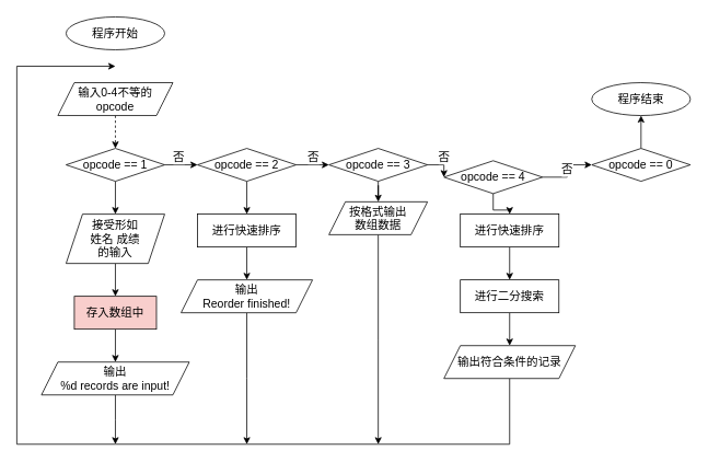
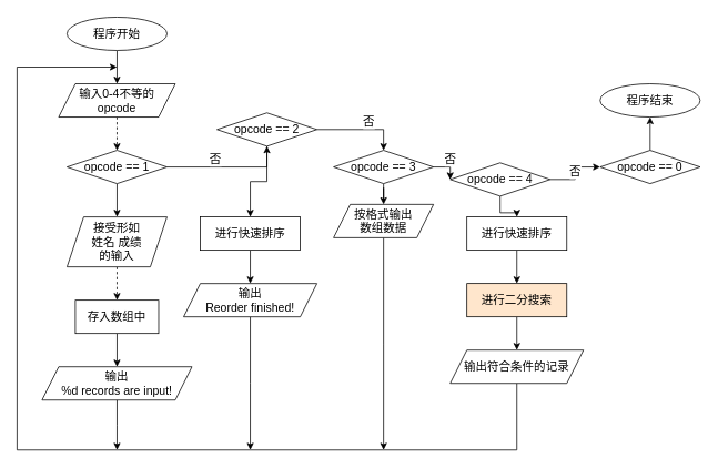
  <mxCell id="0" />
  <mxCell id="1" parent="0" />
+ <mxCell id="2" value="" style="edgeStyle=orthogonalEdgeStyle;rounded=0;orthogonalLoop=1;jettySize=auto;html=1;" parent="1" source="3" target="5" edge="1"><mxGeometry relative="1" as="geometry" /></mxCell>
  <mxCell id="3" value="&lt;font style=&quot;font-size: 14px;&quot;&gt;程序开始&lt;/font&gt;" style="ellipse;whiteSpace=wrap;html=1;" parent="1" vertex="1"><mxGeometry x="80" y="20" width="120" height="40" as="geometry" /></mxCell>
  <mxCell id="4" value="" style="edgeStyle=orthogonalEdgeStyle;rounded=0;orthogonalLoop=1;jettySize=auto;html=1;dashed=1;" edge="1" parent="1" source="5" target="11"><mxGeometry relative="1" as="geometry" /></mxCell>
  <mxCell id="5" value="&lt;span style=&quot;font-size: 14px;&quot;&gt;输入0-4不等的&lt;br&gt;opcode&lt;/span&gt;" style="shape=parallelogram;perimeter=parallelogramPerimeter;whiteSpace=wrap;html=1;fixedSize=1;" parent="1" vertex="1"><mxGeometry x="70" y="100" width="140" height="40" as="geometry" /></mxCell>
  <mxCell id="6" value="" style="edgeStyle=orthogonalEdgeStyle;rounded=0;orthogonalLoop=1;jettySize=auto;html=1;exitX=0.5;exitY=0;exitDx=0;exitDy=0;" edge="1" parent="1" source="7" target="24"><mxGeometry relative="1" as="geometry"><mxPoint x="830" y="330" as="sourcePoint" /></mxGeometry></mxCell>
  <mxCell id="7" value="&lt;font style=&quot;font-size: 14px;&quot;&gt;opcode == 0&lt;/font&gt;" style="rhombus;whiteSpace=wrap;html=1;" vertex="1" parent="1"><mxGeometry x="720" y="180" width="120" height="40" as="geometry" /></mxCell>
  <mxCell id="8" value="" style="edgeStyle=orthogonalEdgeStyle;rounded=0;orthogonalLoop=1;jettySize=auto;html=1;" edge="1" parent="1" source="11" target="15"><mxGeometry relative="1" as="geometry" /></mxCell>
  <mxCell id="9" value="&lt;font style=&quot;font-size: 14px;&quot;&gt;否&lt;/font&gt;" style="edgeLabel;html=1;align=center;verticalAlign=middle;resizable=0;points=[];" vertex="1" connectable="0" parent="8"><mxGeometry x="-0.217" y="2" relative="1" as="geometry"><mxPoint y="-8" as="offset" /></mxGeometry></mxCell>
  <mxCell id="10" value="" style="edgeStyle=orthogonalEdgeStyle;rounded=0;orthogonalLoop=1;jettySize=auto;html=1;" edge="1" parent="1" source="11" target="26"><mxGeometry relative="1" as="geometry" /></mxCell>
  <mxCell id="11" value="&lt;font style=&quot;font-size: 14px;&quot;&gt;opcode == 1&lt;/font&gt;" style="rhombus;whiteSpace=wrap;html=1;" vertex="1" parent="1"><mxGeometry x="80" y="180" width="120" height="40" as="geometry" /></mxCell>
  <mxCell id="12" value="" style="edgeStyle=orthogonalEdgeStyle;rounded=0;orthogonalLoop=1;jettySize=auto;html=1;" edge="1" parent="1" source="15" target="19"><mxGeometry relative="1" as="geometry" /></mxCell>
  <mxCell id="13" value="&lt;font style=&quot;font-size: 14px;&quot;&gt;否&lt;/font&gt;" style="edgeLabel;html=1;align=center;verticalAlign=middle;resizable=0;points=[];" vertex="1" connectable="0" parent="12"><mxGeometry x="0.283" y="2" relative="1" as="geometry"><mxPoint x="-6" y="-8" as="offset" /></mxGeometry></mxCell>
  <mxCell id="14" value="" style="edgeStyle=orthogonalEdgeStyle;rounded=0;orthogonalLoop=1;jettySize=auto;html=1;" edge="1" parent="1" source="15" target="30"><mxGeometry relative="1" as="geometry" /></mxCell>
- <mxCell id="15" value="&lt;font style=&quot;font-size: 14px;&quot;&gt;opcode == 2&lt;/font&gt;" style="rhombus;whiteSpace=wrap;html=1;" vertex="1" parent="1"><mxGeometry x="240" y="180" width="120" height="40" as="geometry" /></mxCell>
+ <mxCell id="15" value="&lt;font style=&quot;font-size: 14px;&quot;&gt;opcode == 2&lt;/font&gt;" style="rhombus;whiteSpace=wrap;html=1;" vertex="1" parent="1"><mxGeometry x="260" y="135" width="120" height="40" as="geometry" /></mxCell>
  <mxCell id="16" value="" style="edgeStyle=orthogonalEdgeStyle;rounded=0;orthogonalLoop=1;jettySize=auto;html=1;" edge="1" parent="1" source="19" target="23"><mxGeometry relative="1" as="geometry" /></mxCell>
  <mxCell id="17" value="&lt;font style=&quot;font-size: 14px;&quot;&gt;否&lt;/font&gt;" style="edgeLabel;html=1;align=center;verticalAlign=middle;resizable=0;points=[];" vertex="1" connectable="0" parent="16"><mxGeometry x="-0.617" y="4" relative="1" as="geometry"><mxPoint x="12" y="-6" as="offset" /></mxGeometry></mxCell>
  <mxCell id="18" value="" style="edgeStyle=orthogonalEdgeStyle;rounded=0;orthogonalLoop=1;jettySize=auto;html=1;" edge="1" parent="1" source="19" target="36"><mxGeometry relative="1" as="geometry" /></mxCell>
  <mxCell id="19" value="&lt;font style=&quot;font-size: 14px;&quot;&gt;opcode == 3&lt;/font&gt;" style="rhombus;whiteSpace=wrap;html=1;" vertex="1" parent="1"><mxGeometry x="400" y="180" width="120" height="40" as="geometry" /></mxCell>
  <mxCell id="20" value="" style="edgeStyle=orthogonalEdgeStyle;rounded=0;orthogonalLoop=1;jettySize=auto;html=1;" edge="1" parent="1" source="23" target="7"><mxGeometry relative="1" as="geometry" /></mxCell>
  <mxCell id="21" value="否" style="edgeLabel;html=1;align=center;verticalAlign=middle;resizable=0;points=[];fontSize=14;" vertex="1" connectable="0" parent="20"><mxGeometry x="-0.217" y="2" relative="1" as="geometry"><mxPoint y="-8" as="offset" /></mxGeometry></mxCell>
  <mxCell id="22" value="" style="edgeStyle=orthogonalEdgeStyle;rounded=0;orthogonalLoop=1;jettySize=auto;html=1;" edge="1" parent="1" source="23" target="38"><mxGeometry relative="1" as="geometry" /></mxCell>
  <mxCell id="23" value="&lt;font style=&quot;font-size: 14px;&quot;&gt;opcode == 4&lt;/font&gt;" style="rhombus;whiteSpace=wrap;html=1;" vertex="1" parent="1"><mxGeometry x="540" y="195" width="120" height="40" as="geometry" /></mxCell>
  <mxCell id="24" value="&lt;font style=&quot;font-size: 14px;&quot;&gt;程序结束&lt;/font&gt;" style="ellipse;whiteSpace=wrap;html=1;" vertex="1" parent="1"><mxGeometry x="720" y="100" width="120" height="40" as="geometry" /></mxCell>
- <mxCell id="25" value="" style="edgeStyle=orthogonalEdgeStyle;rounded=0;orthogonalLoop=1;jettySize=auto;html=1;" edge="1" parent="1" source="26" target="28"><mxGeometry relative="1" as="geometry" /></mxCell>
+ <mxCell id="25" value="" style="edgeStyle=orthogonalEdgeStyle;rounded=0;orthogonalLoop=1;jettySize=auto;html=1;dashed=1;" edge="1" parent="1" source="26" target="28"><mxGeometry relative="1" as="geometry" /></mxCell>
  <mxCell id="26" value="接受形如&lt;br&gt;姓名 成绩&lt;br&gt;的输入" style="shape=parallelogram;perimeter=parallelogramPerimeter;whiteSpace=wrap;html=1;fixedSize=1;fontSize=14;" vertex="1" parent="1"><mxGeometry x="80" y="260" width="120" height="60" as="geometry" /></mxCell>
  <mxCell id="27" value="" style="edgeStyle=orthogonalEdgeStyle;rounded=0;orthogonalLoop=1;jettySize=auto;html=1;" edge="1" parent="1" source="28" target="34"><mxGeometry relative="1" as="geometry" /></mxCell>
- <mxCell id="28" value="&lt;font style=&quot;font-size: 14px;&quot;&gt;存入数组中&lt;/font&gt;" style="rounded=0;whiteSpace=wrap;html=1;fillColor=#f8cecc;" vertex="1" parent="1"><mxGeometry x="90" y="360" width="100" height="40" as="geometry" /></mxCell>
+ <mxCell id="28" value="&lt;font style=&quot;font-size: 14px;&quot;&gt;存入数组中&lt;/font&gt;" style="rounded=0;whiteSpace=wrap;html=1;" vertex="1" parent="1"><mxGeometry x="90" y="360" width="100" height="40" as="geometry" /></mxCell>
  <mxCell id="29" value="" style="edgeStyle=orthogonalEdgeStyle;rounded=0;orthogonalLoop=1;jettySize=auto;html=1;" edge="1" parent="1" source="30" target="32"><mxGeometry relative="1" as="geometry" /></mxCell>
  <mxCell id="30" value="&lt;font style=&quot;font-size: 14px;&quot;&gt;进行快速排序&lt;/font&gt;" style="rounded=0;whiteSpace=wrap;html=1;" vertex="1" parent="1"><mxGeometry x="240" y="260" width="120" height="40" as="geometry" /></mxCell>
  <mxCell id="31" style="edgeStyle=orthogonalEdgeStyle;rounded=0;orthogonalLoop=1;jettySize=auto;html=1;exitX=0.5;exitY=1;exitDx=0;exitDy=0;" edge="1" parent="1" source="32"><mxGeometry relative="1" as="geometry"><mxPoint x="300" y="540" as="targetPoint" /></mxGeometry></mxCell>
  <mxCell id="32" value="输出&lt;div&gt;Reorder finished!&lt;br&gt;&lt;/div&gt;" style="shape=parallelogram;perimeter=parallelogramPerimeter;whiteSpace=wrap;html=1;fixedSize=1;fontSize=14;" vertex="1" parent="1"><mxGeometry x="220" y="340" width="160" height="40" as="geometry" /></mxCell>
  <mxCell id="33" style="edgeStyle=orthogonalEdgeStyle;rounded=0;orthogonalLoop=1;jettySize=auto;html=1;exitX=0.5;exitY=1;exitDx=0;exitDy=0;" edge="1" parent="1" source="34"><mxGeometry relative="1" as="geometry"><mxPoint x="140" y="540" as="targetPoint" /></mxGeometry></mxCell>
  <mxCell id="34" value="输出&lt;div&gt;%d records are input!&lt;/div&gt;" style="shape=parallelogram;perimeter=parallelogramPerimeter;whiteSpace=wrap;html=1;fixedSize=1;fontSize=14;" vertex="1" parent="1"><mxGeometry x="50" y="440" width="180" height="40" as="geometry" /></mxCell>
  <mxCell id="35" style="edgeStyle=orthogonalEdgeStyle;rounded=0;orthogonalLoop=1;jettySize=auto;html=1;exitX=0.5;exitY=1;exitDx=0;exitDy=0;" edge="1" parent="1" source="36"><mxGeometry relative="1" as="geometry"><mxPoint x="460" y="540" as="targetPoint" /></mxGeometry></mxCell>
  <mxCell id="36" value="&lt;font style=&quot;font-size: 14px;&quot;&gt;按格式输出&lt;br&gt;数组数据&lt;/font&gt;" style="shape=parallelogram;perimeter=parallelogramPerimeter;whiteSpace=wrap;html=1;fixedSize=1;" vertex="1" parent="1"><mxGeometry x="400" y="245" width="120" height="40" as="geometry" /></mxCell>
  <mxCell id="37" value="" style="edgeStyle=orthogonalEdgeStyle;rounded=0;orthogonalLoop=1;jettySize=auto;html=1;" edge="1" parent="1" source="38" target="40"><mxGeometry relative="1" as="geometry" /></mxCell>
  <mxCell id="38" value="&lt;font style=&quot;font-size: 14px;&quot;&gt;进行快速排序&lt;/font&gt;" style="rounded=0;whiteSpace=wrap;html=1;" vertex="1" parent="1"><mxGeometry x="560" y="260" width="120" height="40" as="geometry" /></mxCell>
  <mxCell id="39" value="" style="edgeStyle=orthogonalEdgeStyle;rounded=0;orthogonalLoop=1;jettySize=auto;html=1;" edge="1" parent="1" source="40" target="42"><mxGeometry relative="1" as="geometry" /></mxCell>
- <mxCell id="40" value="&lt;font style=&quot;font-size: 14px;&quot;&gt;进行二分搜索&lt;/font&gt;" style="rounded=0;whiteSpace=wrap;html=1;" vertex="1" parent="1"><mxGeometry x="560" y="340" width="120" height="40" as="geometry" /></mxCell>
+ <mxCell id="40" value="&lt;font style=&quot;font-size: 14px;&quot;&gt;进行二分搜索&lt;/font&gt;" style="rounded=0;whiteSpace=wrap;html=1;fillColor=#ffe6cc;" vertex="1" parent="1"><mxGeometry x="560" y="340" width="120" height="40" as="geometry" /></mxCell>
  <mxCell id="41" style="edgeStyle=orthogonalEdgeStyle;rounded=0;orthogonalLoop=1;jettySize=auto;html=1;exitX=0.5;exitY=1;exitDx=0;exitDy=0;" edge="1" parent="1" source="42"><mxGeometry relative="1" as="geometry"><mxPoint x="140" y="80" as="targetPoint" /><Array as="points"><mxPoint x="620" y="540" /><mxPoint x="20" y="540" /></Array></mxGeometry></mxCell>
  <mxCell id="42" value="输出符合条件的记录" style="shape=parallelogram;perimeter=parallelogramPerimeter;whiteSpace=wrap;html=1;fixedSize=1;fontSize=14;" vertex="1" parent="1"><mxGeometry x="540" y="420" width="160" height="40" as="geometry" /></mxCell>
